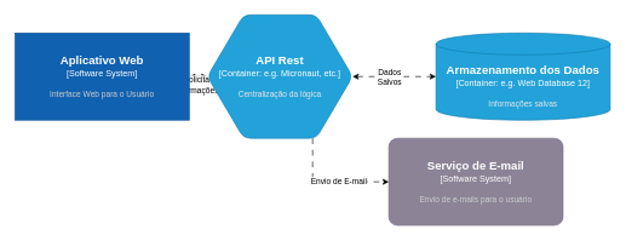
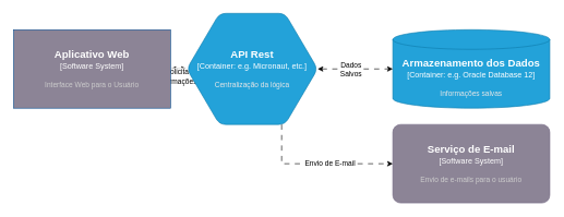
  <mxCell id="0" />
  <mxCell id="1" parent="0" />
  <mxCell id="2" style="edgeStyle=orthogonalEdgeStyle;rounded=0;orthogonalLoop=1;jettySize=auto;html=1;dashed=1;dashPattern=8 8;startArrow=classic;startFill=1;" edge="1" parent="1" source="4" target="6"><mxGeometry relative="1" as="geometry" /></mxCell>
  <mxCell id="3" value="Solicita&lt;br&gt;Informações" style="edgeLabel;html=1;align=center;verticalAlign=middle;resizable=0;points=[];" vertex="1" connectable="0" parent="2"><mxGeometry x="0.143" y="-2" relative="1" as="geometry"><mxPoint y="13" as="offset" /></mxGeometry></mxCell>
- <mxCell id="4" value="&lt;font style=&quot;font-size: 16px&quot;&gt;&lt;b&gt;Aplicativo Web&lt;/b&gt;&lt;/font&gt;&lt;div&gt;[Software System]&lt;/div&gt;&lt;br&gt;&lt;div&gt;&lt;font style=&quot;font-size: 11px&quot;&gt;&lt;font color=&quot;#cccccc&quot;&gt;Interface Web para o Usuário&lt;/font&gt;&lt;/div&gt;" style="rounded=1;whiteSpace=wrap;html=1;labelBackgroundColor=none;fillColor=#1061B0;fontColor=#ffffff;align=center;arcSize=0;strokeColor=#0D5091;metaEdit=1;resizable=0;points=[[0.25,0,0],[0.5,0,0],[0.75,0,0],[1,0.25,0],[1,0.5,0],[1,0.75,0],[0.75,1,0],[0.5,1,0],[0.25,1,0],[0,0.75,0],[0,0.5,0],[0,0.25,0]];" vertex="1" parent="1"><mxGeometry x="20" y="45" width="240" height="120" as="geometry" /></mxCell>
- <mxCell id="5" value="&lt;font style=&quot;font-size: 16px&quot;&gt;&lt;b&gt;Serviço de E-mail&lt;/b&gt;&lt;/font&gt;&lt;div&gt;[Software System]&lt;/div&gt;&lt;br&gt;&lt;div&gt;&lt;font style=&quot;font-size: 11px&quot;&gt;&lt;font color=&quot;#cccccc&quot;&gt;Envio de e-mails para o usuário&lt;/font&gt;&lt;/div&gt;" style="rounded=1;whiteSpace=wrap;html=1;labelBackgroundColor=none;fillColor=#8C8496;fontColor=#ffffff;align=center;arcSize=10;strokeColor=#736782;metaEdit=1;resizable=0;points=[[0.25,0,0],[0.5,0,0],[0.75,0,0],[1,0.25,0],[1,0.5,0],[1,0.75,0],[0.75,1,0],[0.5,1,0],[0.25,1,0],[0,0.75,0],[0,0.5,0],[0,0.25,0]];" vertex="1" parent="1"><mxGeometry x="535" y="190" width="240" height="120" as="geometry" /></mxCell>
+ <mxCell id="4" value="&lt;font style=&quot;font-size: 16px&quot;&gt;&lt;b&gt;Aplicativo Web&lt;/b&gt;&lt;/font&gt;&lt;div&gt;[Software System]&lt;/div&gt;&lt;br&gt;&lt;div&gt;&lt;font style=&quot;font-size: 11px&quot;&gt;&lt;font color=&quot;#cccccc&quot;&gt;Interface Web para o Usuário&lt;/font&gt;&lt;/div&gt;" style="rounded=1;whiteSpace=wrap;html=1;labelBackgroundColor=none;fillColor=#8c8496;fontColor=#ffffff;align=center;arcSize=0;strokeColor=#0D5091;metaEdit=1;resizable=0;points=[[0.25,0,0],[0.5,0,0],[0.75,0,0],[1,0.25,0],[1,0.5,0],[1,0.75,0],[0.75,1,0],[0.5,1,0],[0.25,1,0],[0,0.75,0],[0,0.5,0],[0,0.25,0]];" vertex="1" parent="1"><mxGeometry x="20" y="45" width="240" height="120" as="geometry" /></mxCell>
+ <mxCell id="5" value="&lt;font style=&quot;font-size: 16px&quot;&gt;&lt;b&gt;Serviço de E-mail&lt;/b&gt;&lt;/font&gt;&lt;div&gt;[Software System]&lt;/div&gt;&lt;br&gt;&lt;div&gt;&lt;font style=&quot;font-size: 11px&quot;&gt;&lt;font color=&quot;#cccccc&quot;&gt;Envio de e-mails para o usuário&lt;/font&gt;&lt;/div&gt;" style="rounded=1;whiteSpace=wrap;html=1;labelBackgroundColor=none;fillColor=#8C8496;fontColor=#ffffff;align=center;arcSize=10;strokeColor=#736782;metaEdit=1;resizable=0;points=[[0.25,0,0],[0.5,0,0],[0.75,0,0],[1,0.25,0],[1,0.5,0],[1,0.75,0],[0.75,1,0],[0.5,1,0],[0.25,1,0],[0,0.75,0],[0,0.5,0],[0,0.25,0]];" vertex="1" parent="1"><mxGeometry x="600" y="190" width="240" height="120" as="geometry" /></mxCell>
  <mxCell id="6" value="&lt;font style=&quot;font-size: 16px&quot;&gt;&lt;b&gt;API Rest&lt;/b&gt;&lt;/font&gt;&lt;div&gt;[Container:&amp;nbsp;e.g. Micronaut, etc.]&lt;/div&gt;&lt;br&gt;&lt;div&gt;&lt;font style=&quot;font-size: 11px&quot;&gt;&lt;font color=&quot;#E6E6E6&quot;&gt;Centralização da lógica&lt;/font&gt;&lt;/div&gt;" style="shape=hexagon;size=50;perimeter=hexagonPerimeter2;whiteSpace=wrap;html=1;fixedSize=1;rounded=1;labelBackgroundColor=none;fillColor=#23A2D9;fontSize=12;fontColor=#ffffff;align=center;strokeColor=#0E7DAD;metaEdit=1;points=[[0.5,0,0],[1,0.25,0],[1,0.5,0],[1,0.75,0],[0.5,1,0],[0,0.75,0],[0,0.5,0],[0,0.25,0]];resizable=0;" vertex="1" parent="1"><mxGeometry x="285" y="20" width="200" height="170" as="geometry" /></mxCell>
- <mxCell id="7" value="&lt;font style=&quot;font-size: 16px&quot;&gt;&lt;b&gt;Armazenamento dos Dados&lt;/b&gt;&lt;/font&gt;&lt;div&gt;[Container:&amp;nbsp;e.g. Web Database 12]&lt;/div&gt;&lt;br&gt;&lt;div&gt;&lt;font style=&quot;font-size: 11px&quot;&gt;&lt;font color=&quot;#E6E6E6&quot;&gt;Informações salvas&lt;/font&gt;&lt;/div&gt;" style="shape=cylinder3;size=15;whiteSpace=wrap;html=1;boundedLbl=1;rounded=0;labelBackgroundColor=none;fillColor=#23A2D9;fontSize=12;fontColor=#ffffff;align=center;strokeColor=#0E7DAD;metaEdit=1;points=[[0.5,0,0],[1,0.25,0],[1,0.5,0],[1,0.75,0],[0.5,1,0],[0,0.75,0],[0,0.5,0],[0,0.25,0]];resizable=0;" vertex="1" parent="1"><mxGeometry x="600" y="45" width="240" height="120" as="geometry" /></mxCell>
+ <mxCell id="7" value="&lt;font style=&quot;font-size: 16px&quot;&gt;&lt;b&gt;Armazenamento dos Dados&lt;/b&gt;&lt;/font&gt;&lt;div&gt;[Container:&amp;nbsp;e.g. Oracle Database 12]&lt;/div&gt;&lt;br&gt;&lt;div&gt;&lt;font style=&quot;font-size: 11px&quot;&gt;&lt;font color=&quot;#E6E6E6&quot;&gt;Informações salvas&lt;/font&gt;&lt;/div&gt;" style="shape=cylinder3;size=15;whiteSpace=wrap;html=1;boundedLbl=1;rounded=0;labelBackgroundColor=none;fillColor=#23A2D9;fontSize=12;fontColor=#ffffff;align=center;strokeColor=#0E7DAD;metaEdit=1;points=[[0.5,0,0],[1,0.25,0],[1,0.5,0],[1,0.75,0],[0.5,1,0],[0,0.75,0],[0,0.5,0],[0,0.25,0]];resizable=0;" vertex="1" parent="1"><mxGeometry x="600" y="45" width="240" height="120" as="geometry" /></mxCell>
  <mxCell id="8" style="edgeStyle=orthogonalEdgeStyle;rounded=0;orthogonalLoop=1;jettySize=auto;html=1;entryX=0;entryY=0.5;entryDx=0;entryDy=0;entryPerimeter=0;dashed=1;dashPattern=8 8;startArrow=classic;startFill=1;" edge="1" parent="1" source="6" target="7"><mxGeometry relative="1" as="geometry" /></mxCell>
  <mxCell id="9" value="Dados&lt;br&gt;Salvos" style="edgeLabel;html=1;align=center;verticalAlign=middle;resizable=0;points=[];" vertex="1" connectable="0" parent="8"><mxGeometry x="-0.133" relative="1" as="geometry"><mxPoint as="offset" /></mxGeometry></mxCell>
  <mxCell id="10" style="edgeStyle=orthogonalEdgeStyle;rounded=0;orthogonalLoop=1;jettySize=auto;html=1;entryX=0;entryY=0.5;entryDx=0;entryDy=0;entryPerimeter=0;dashed=1;dashPattern=8 8;" edge="1" parent="1" source="6" target="5"><mxGeometry relative="1" as="geometry"><Array as="points"><mxPoint x="430" y="250" /></Array></mxGeometry></mxCell>
  <mxCell id="11" value="Envio de E-mail" style="edgeLabel;html=1;align=center;verticalAlign=middle;resizable=0;points=[];" vertex="1" connectable="0" parent="10"><mxGeometry x="0.154" y="1" relative="1" as="geometry"><mxPoint as="offset" /></mxGeometry></mxCell>
